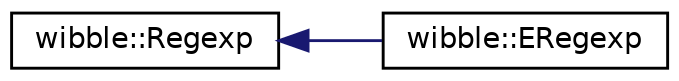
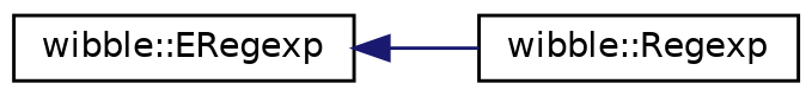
  digraph {
    rankdir=LR
    node [color=black fillcolor=white fontname=Helvetica fontsize=10 shape=record style=filled]
    n1 [height=0.2 label="wibble::Regexp" width=0.4]
    n2 [height=0.2 label="wibble::ERegexp" width=0.4]
-   n1 -> n2 [color=midnightblue dir=back fontname=Helvetica fontsize=10 labelfontname=Helvetica labelfontsize=10 style=solid]
+   n2 -> n1 [color=midnightblue dir=back fontname=Helvetica fontsize=10 labelfontname=Helvetica labelfontsize=10 style=solid]
  }
